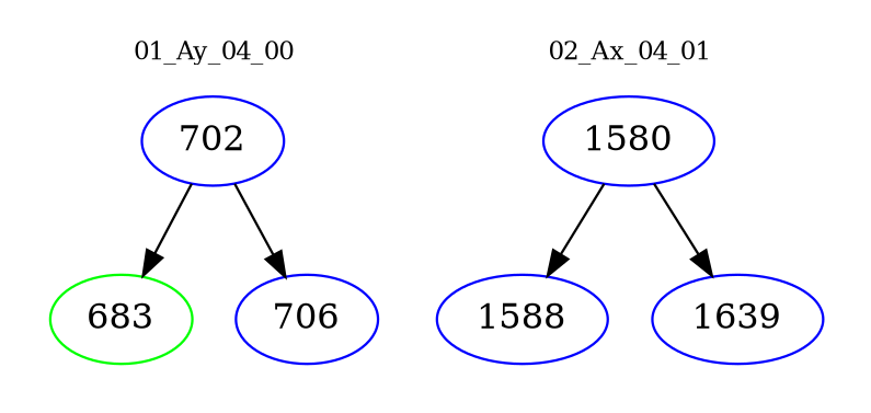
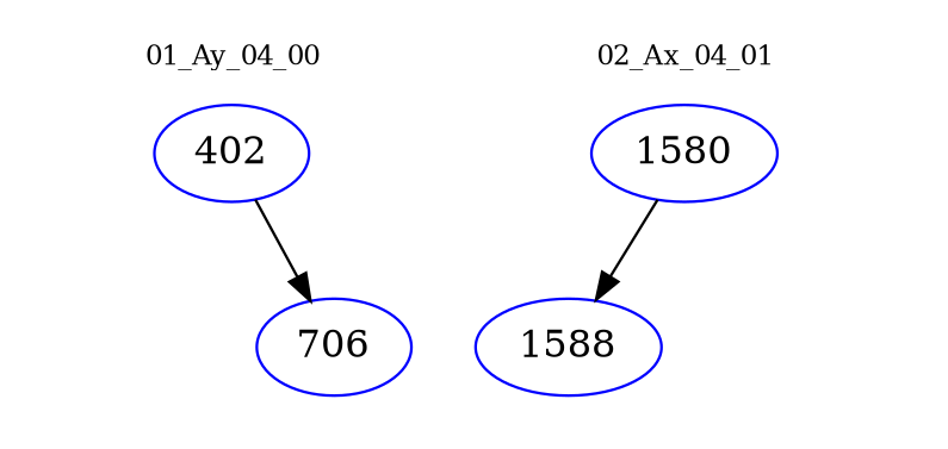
  digraph {
    node [color=blue]
    edge [color=black]
-   n1 [label=702]
-   n2 [color=green label=683]
+   n1 [label=402]
    n3 [label=706]
    n4 [label=1580]
    n5 [label=1588]
-   n6 [label=1639]
    subgraph cluster_1 {
      color=white
      fontsize=10
      label="01_Ay_04_00"
      n1
-     n2
      n3
    }
    subgraph cluster_2 {
      color=white
      fontsize=10
      label="02_Ax_04_01"
      n4
      n5
-     n6
    }
-   n1 -> n2
    n1 -> n3
    n4 -> n5
-   n4 -> n6
  }
